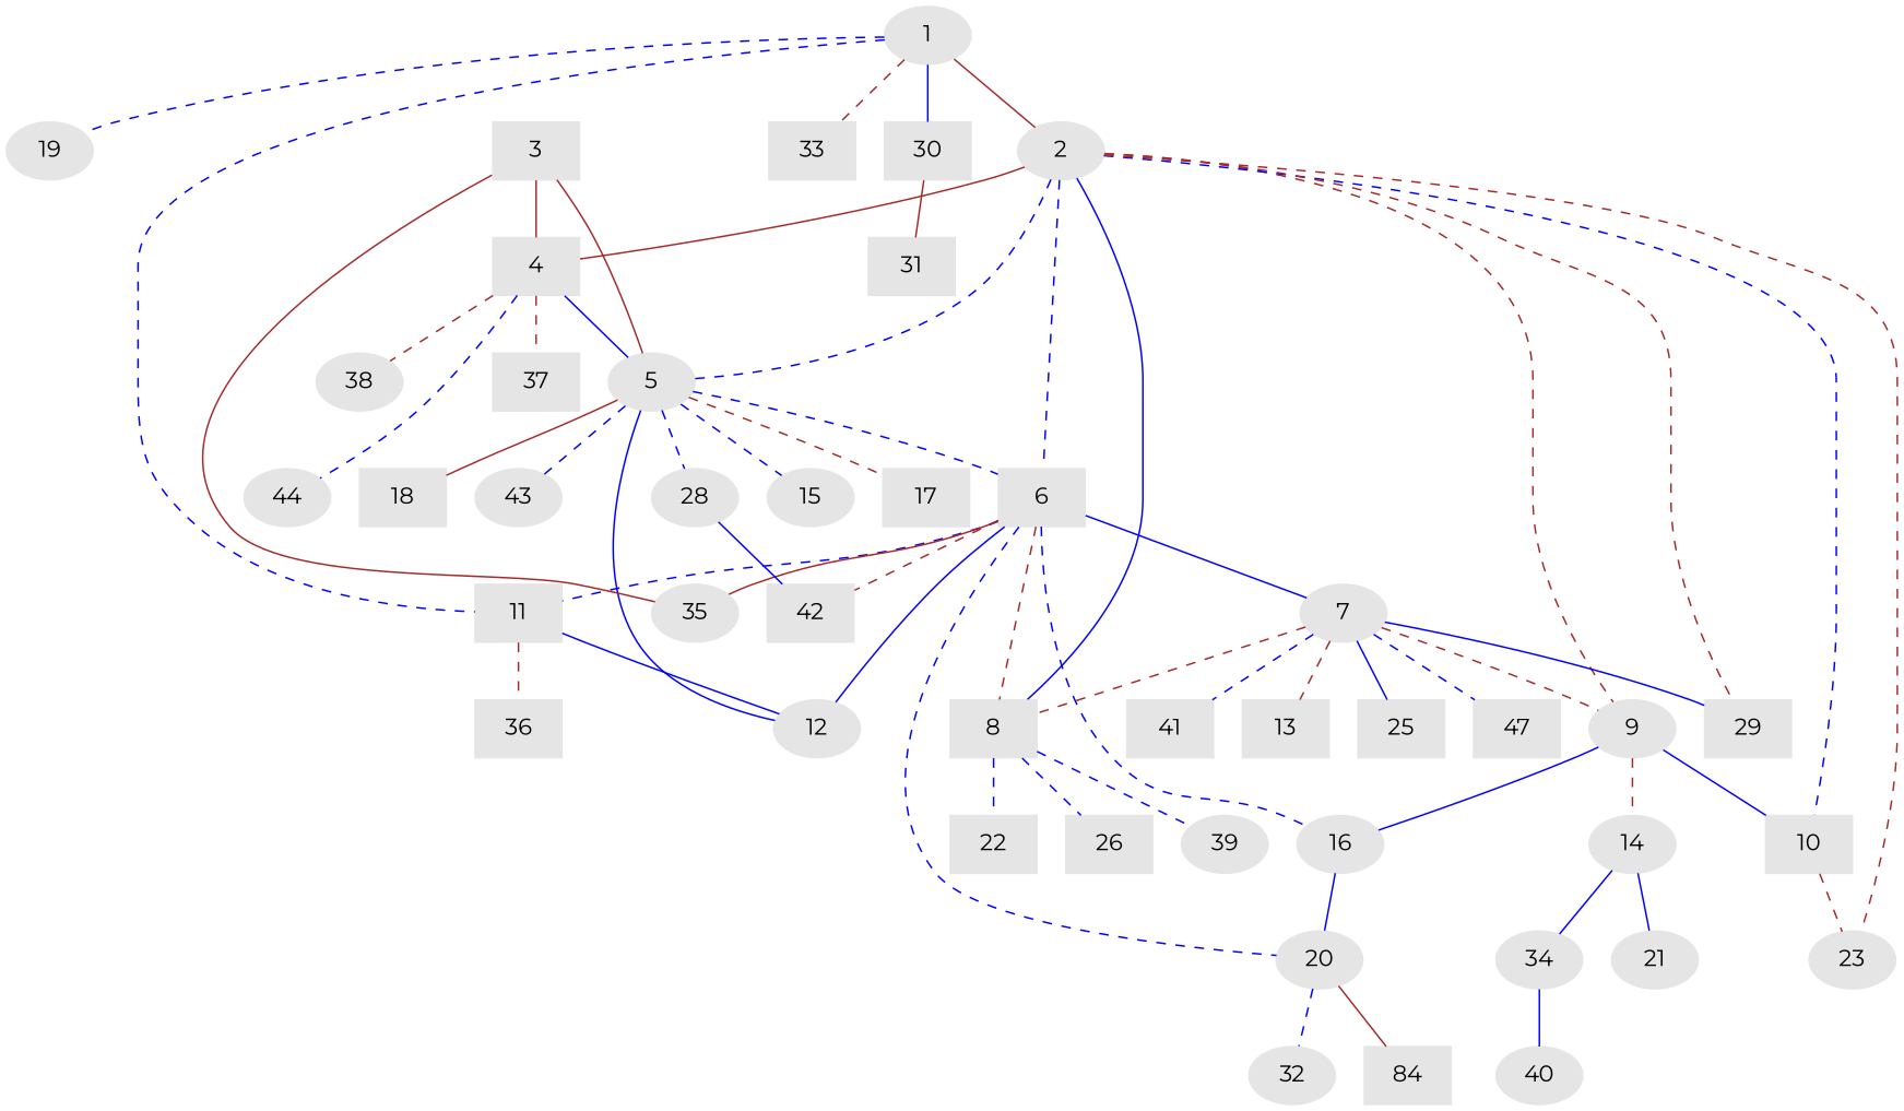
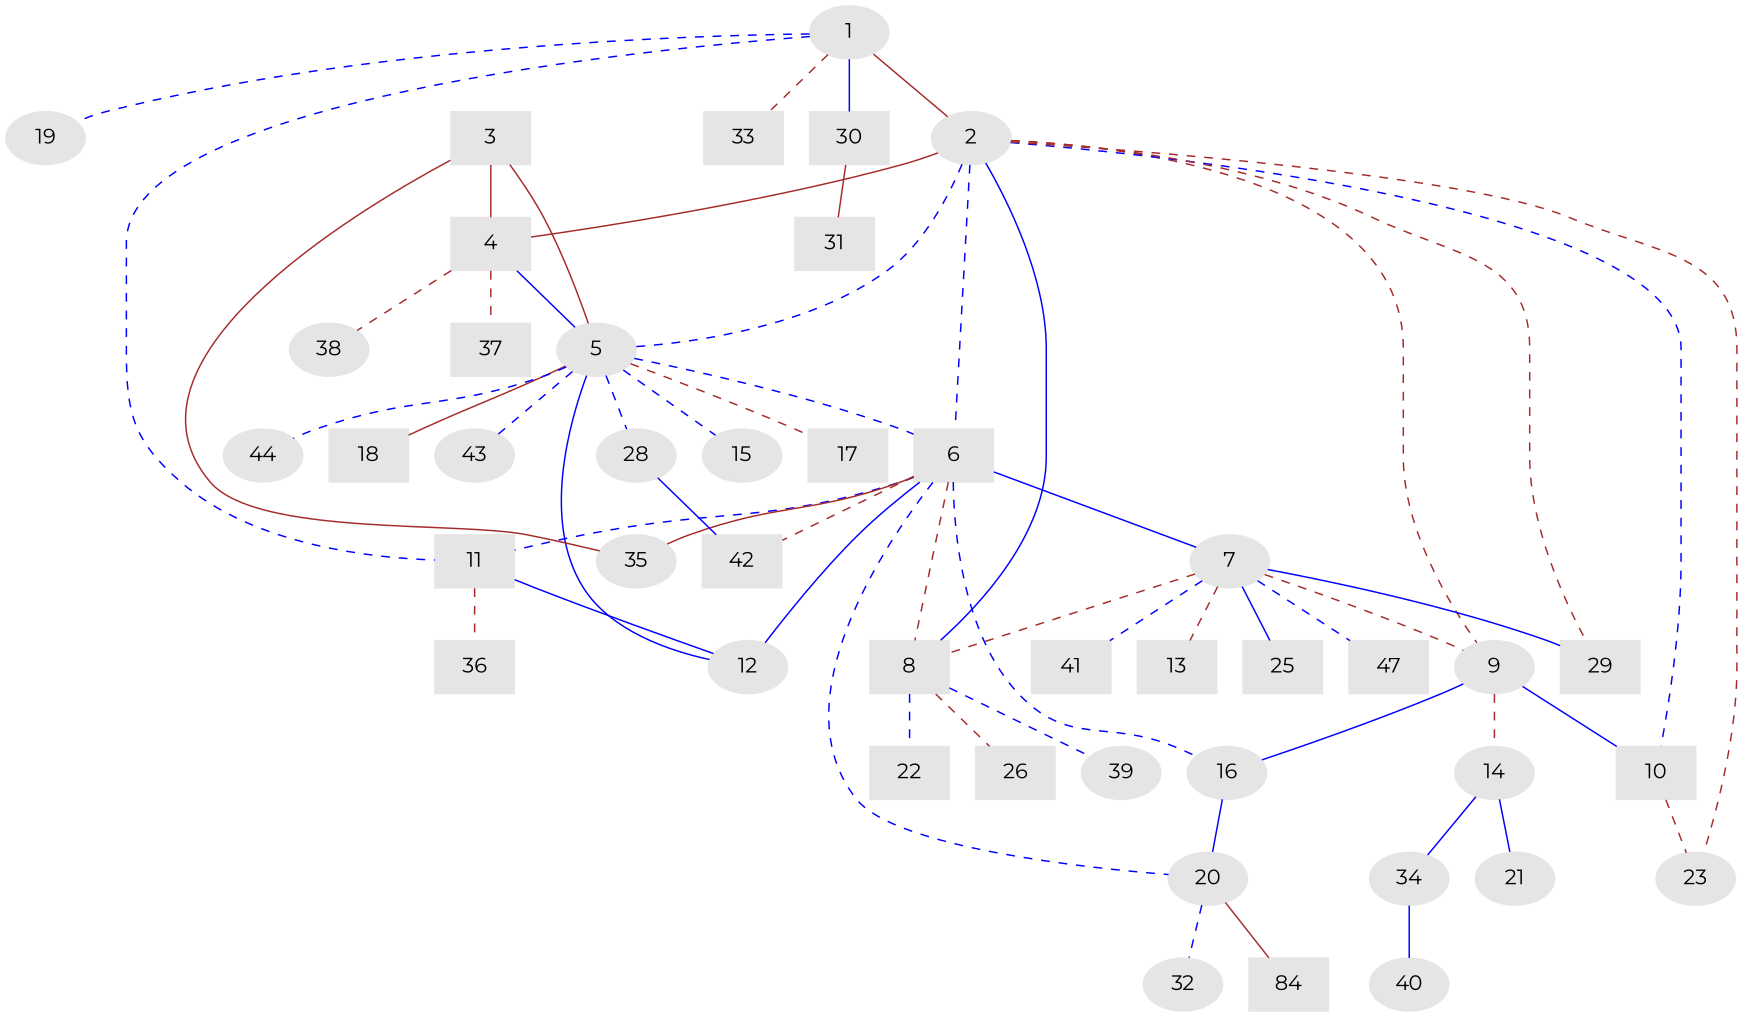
  graph {
    fontname=Montserrat
    node [color=gray90 fontname=Montserrat shape=ellipse style=filled]
    edge [color=blue fontname=Montserrat style=dashed weight=1.0]
    1
    2
    11 [shape=box]
    19
    30 [shape=box]
    33 [shape=box]
    4 [shape=box]
    5
    6 [shape=box]
    8 [shape=box]
    9
    10 [shape=box]
    23
    29 [shape=box]
    12
    36 [shape=box]
    31 [shape=box]
    37 [shape=box]
    38
    15
    17 [shape=box]
    18 [shape=box]
    28
    43
    44
    35
    7
    16
    20
    42 [shape=box]
    22 [shape=box]
    26 [shape=box]
    39
    14
    3 [shape=box]
    13 [shape=box]
    25 [shape=box]
    n38 [label=47 shape=box]
    41 [shape=box]
    n40 [label=84 shape=box]
    32
    21
    34
    40
    1 -- 2 [color=brown style=solid weight=3.0]
    1 -- 11
    1 -- 19
    1 -- 30 [style=solid]
    1 -- 33 [color=brown]
    2 -- 4 [color=brown style=solid]
    2 -- 5
    2 -- 6
    2 -- 8 [style=solid]
    2 -- 9 [color=brown]
    2 -- 10
    2 -- 23 [color=brown]
    2 -- 29 [color=brown]
    11 -- 12 [style=solid]
    11 -- 36 [color=brown]
    30 -- 31 [color=brown style=solid]
    4 -- 5 [style=solid]
    4 -- 37 [color=brown]
    4 -- 38 [color=brown]
    5 -- 6
    5 -- 12 [style=solid]
    5 -- 15
    5 -- 17 [color=brown]
    5 -- 18 [color=brown style=solid]
    5 -- 28
    5 -- 43
-   4 -- 44
+   5 -- 44
    6 -- 11
    6 -- 8 [color=brown]
    6 -- 12 [style=solid weight=3.0]
    6 -- 35 [color=brown style=solid]
    6 -- 7 [style=solid]
    6 -- 16
    6 -- 20
    6 -- 42 [color=brown]
    8 -- 22
-   8 -- 26
+   8 -- 26 [color=brown]
    8 -- 39
    9 -- 10 [style=solid]
    9 -- 16 [style=solid]
    9 -- 14 [color=brown]
    10 -- 23 [color=brown]
    28 -- 42 [style=solid]
    7 -- 8 [color=brown]
    7 -- 9 [color=brown]
    7 -- 29 [style=solid]
    7 -- 13 [color=brown]
    7 -- 25 [style=solid]
    7 -- n38
    7 -- 41
    16 -- 20 [style=solid]
    20 -- n40 [color=brown style=solid]
    20 -- 32
    14 -- 21 [style=solid]
    14 -- 34 [style=solid]
    3 -- 4 [color=brown style=solid]
    3 -- 5 [color=brown style=solid]
    3 -- 35 [color=brown style=solid]
    34 -- 40 [style=solid]
  }
